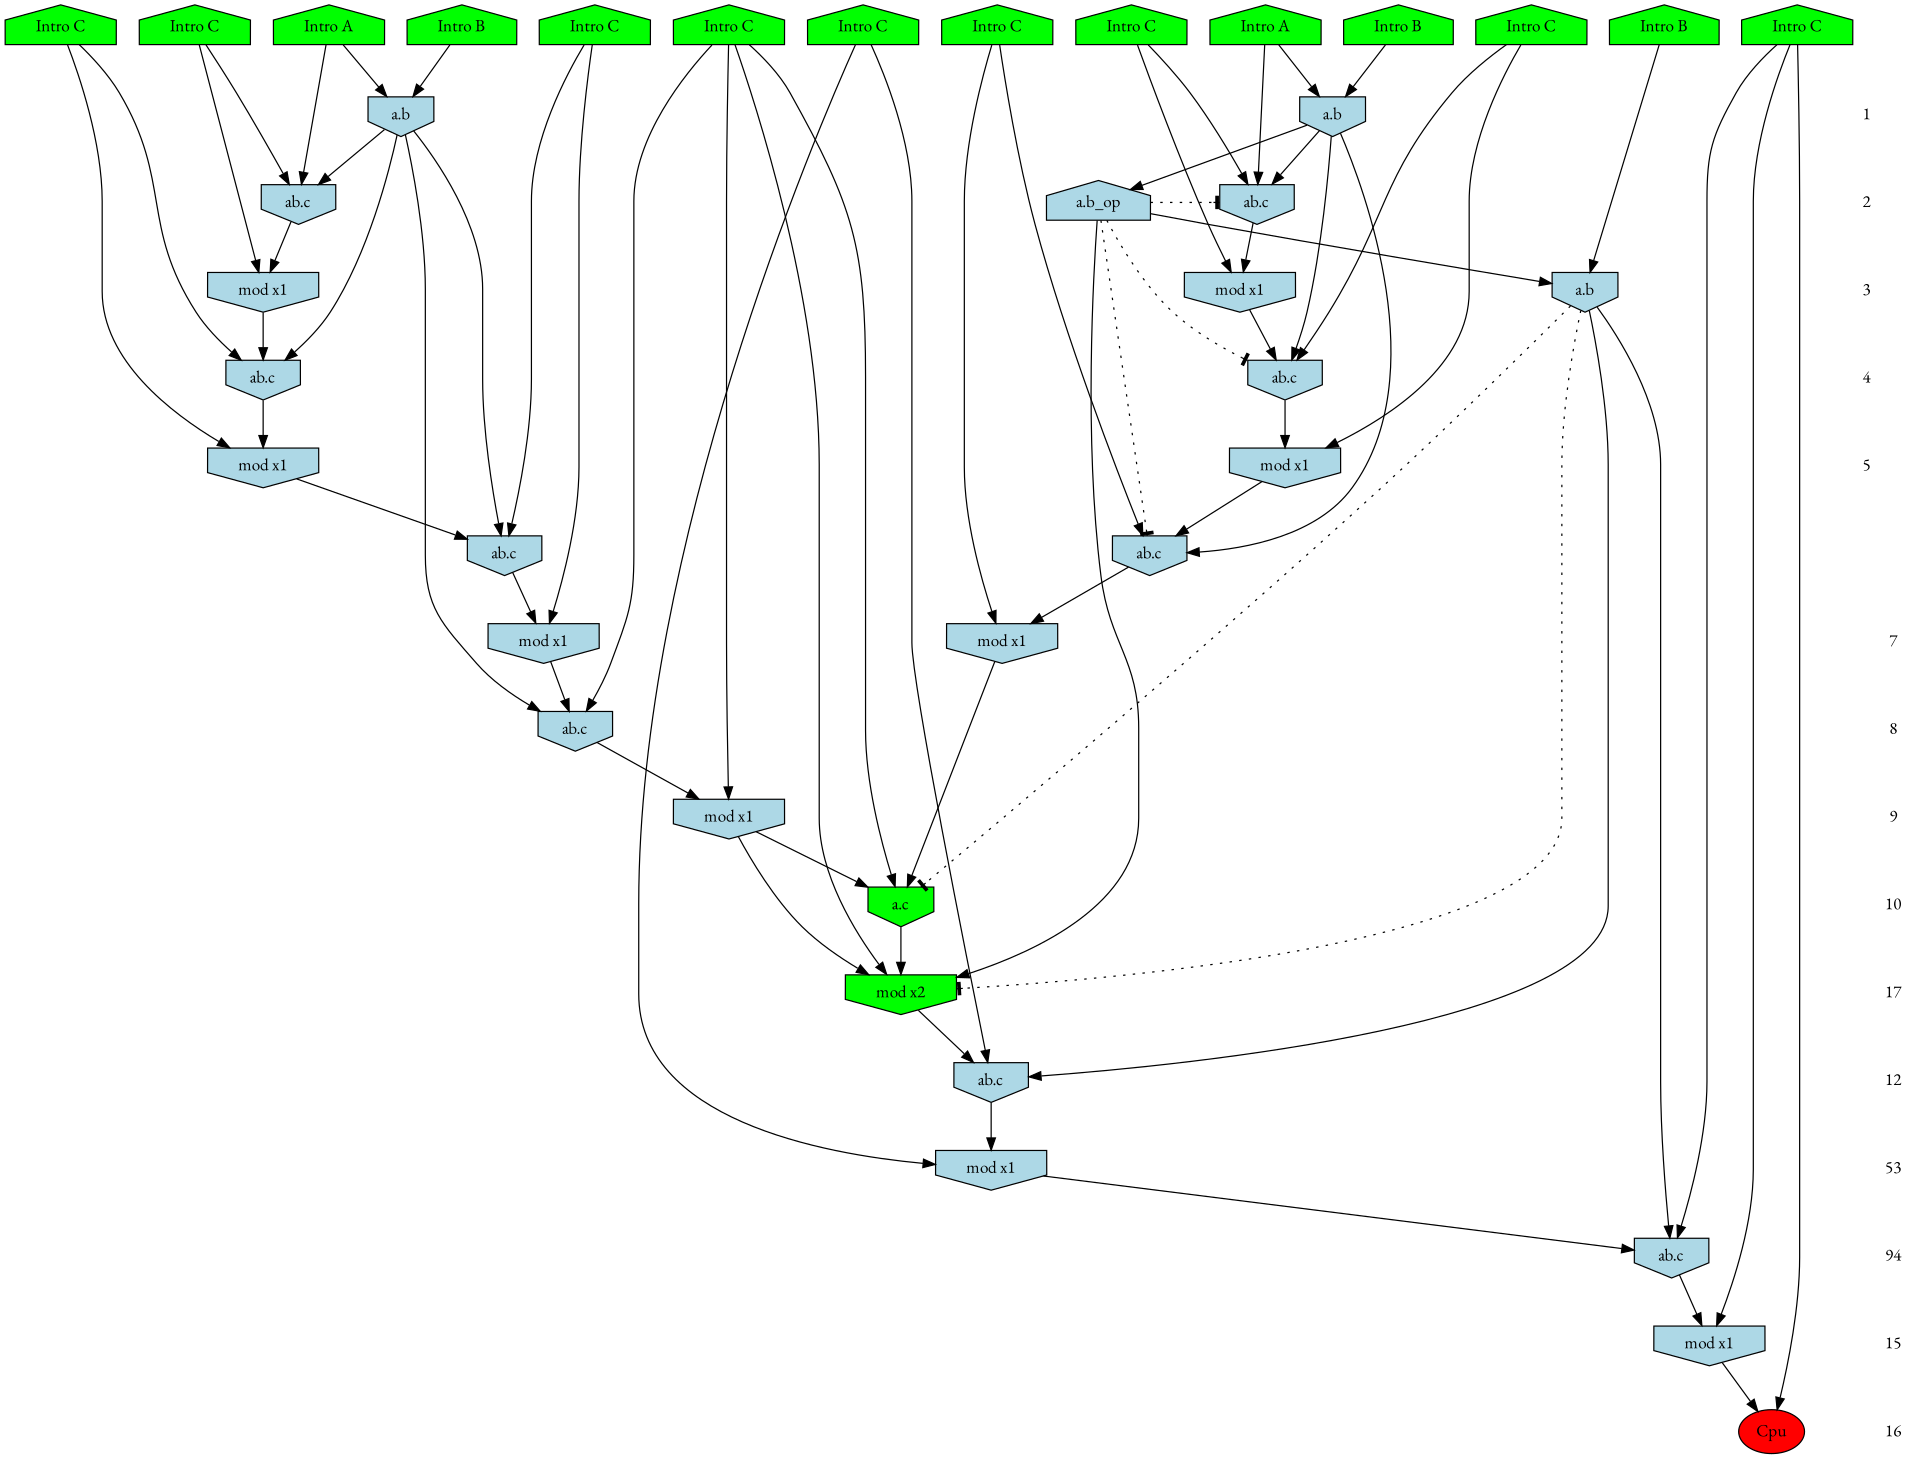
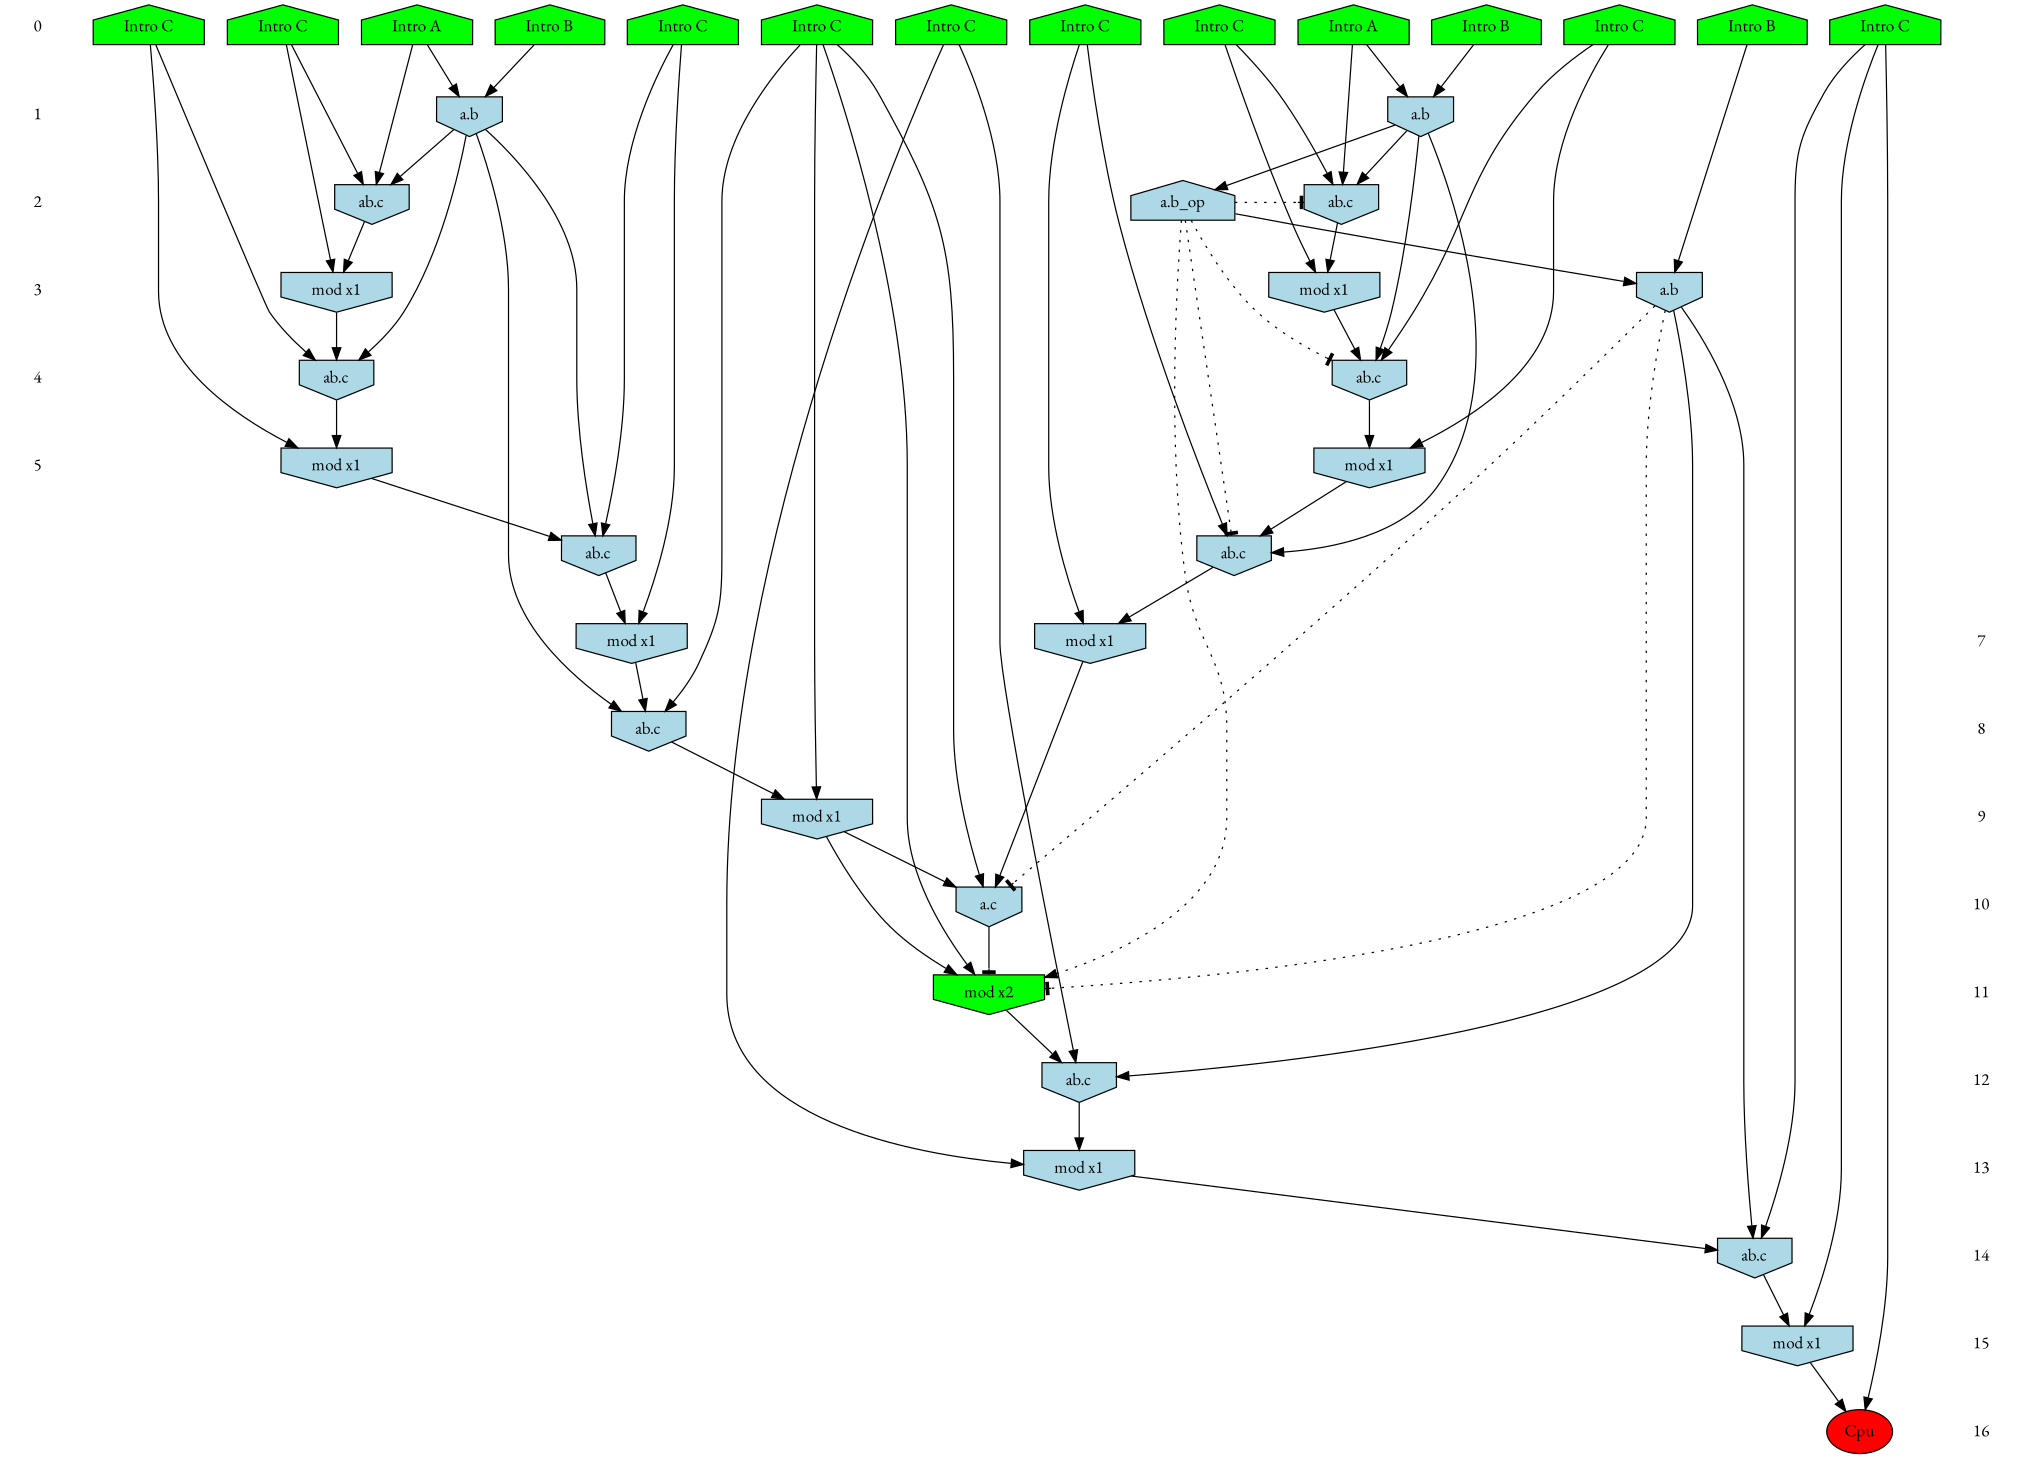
  digraph {
    fontname="EB Garamond"
    ranksep=.5
    node [fontname="EB Garamond" shape=invhouse fillcolor=lightblue style=filled]
    edge [fontname="EB Garamond"]
+   0 [shape=plaintext fillcolor="" style=""]
    n2 [fillcolor=green label="Intro A" shape=house]
    n3 [fillcolor=green label="Intro B" shape=house]
    n4 [fillcolor=green label="Intro B" shape=house]
    n5 [fillcolor=green label="Intro B" shape=house]
    n6 [fillcolor=green label="Intro A" shape=house]
    n7 [fillcolor=green label="Intro C" shape=house]
    n8 [fillcolor=green label="Intro C" shape=house]
    n9 [fillcolor=green label="Intro C" shape=house]
    n10 [fillcolor=green label="Intro C" shape=house]
    n11 [fillcolor=green label="Intro C" shape=house]
    n12 [fillcolor=green label="Intro C" shape=house]
    n13 [fillcolor=green label="Intro C" shape=house]
    n14 [fillcolor=green label="Intro C" shape=house]
    n15 [fillcolor=green label="Intro C" shape=house]
    1 [shape=plaintext fillcolor="" style=""]
    n17 [label="a.b"]
    n18 [label="a.b"]
    2 [shape=plaintext fillcolor="" style=""]
    n20 [label="ab.c"]
    n21 [label="ab.c"]
    n22 [label="a.b_op" shape=house]
    3 [shape=plaintext fillcolor="" style=""]
    n24 [label="mod x1"]
    n25 [label="mod x1"]
    n26 [label="a.b"]
    4 [shape=plaintext fillcolor="" style=""]
    n28 [label="ab.c"]
    n29 [label="ab.c"]
    5 [shape=plaintext fillcolor="" style=""]
    n31 [label="mod x1"]
    n32 [label="mod x1"]
    n33 [label="ab.c"]
    n34 [label="ab.c"]
    7 [shape=plaintext fillcolor="" style=""]
    n36 [label="mod x1"]
    n37 [label="mod x1"]
    8 [shape=plaintext fillcolor="" style=""]
    n39 [label="ab.c"]
    15 [shape=plaintext fillcolor="" style=""]
    n41 [label="mod x1"]
    9 [shape=plaintext fillcolor="" style=""]
    n43 [label="mod x1"]
    10 [shape=plaintext fillcolor="" style=""]
-   n45 [fillcolor=green label="a.c"]
-   11 [shape=plaintext label=17 fillcolor="" style=""]
+   n45 [label="a.c"]
+   11 [shape=plaintext fillcolor="" style=""]
    n47 [fillcolor=green label="mod x2"]
    12 [shape=plaintext fillcolor="" style=""]
    n49 [label="ab.c"]
-   13 [shape=plaintext label=53 fillcolor="" style=""]
+   13 [shape=plaintext fillcolor="" style=""]
    n51 [label="mod x1"]
-   14 [shape=plaintext label=94 fillcolor="" style=""]
+   14 [shape=plaintext fillcolor="" style=""]
    n53 [label="ab.c"]
    16 [shape=plaintext fillcolor="" style=""]
    n55 [fillcolor=red label=Cpu shape=""]
    subgraph sub_1 {
      rank=same
+     0
      n2
      n3
      n4
      n5
      n6
      n7
      n8
      n9
      n10
      n11
      n12
      n13
      n14
      n15
    }
    subgraph sub_2 {
      rank=same
      1
      n17
      n18
    }
    subgraph sub_3 {
      rank=same
      2
      n20
      n21
      n22
    }
    subgraph sub_4 {
      rank=same
      3
      n24
      n25
      n26
    }
    subgraph sub_5 {
      rank=same
      4
      n28
      n29
    }
    subgraph sub_6 {
      rank=same
      5
      n31
      n32
    }
    subgraph sub_7 {
      rank=same
      n33
      n34
    }
    subgraph sub_8 {
      rank=same
      7
      n36
      n37
    }
    subgraph sub_9 {
      rank=same
      8
      n39
    }
    subgraph sub_10 {
      rank=same
      15
      n41
    }
    subgraph sub_11 {
      rank=same
      9
      n43
    }
    subgraph sub_12 {
      rank=same
      10
      n45
    }
    subgraph sub_13 {
      rank=same
      11
      n47
    }
    subgraph sub_14 {
      rank=same
      12
      n49
    }
    subgraph sub_15 {
      rank=same
      13
      n51
    }
    subgraph sub_16 {
      rank=same
      14
      n53
    }
    subgraph sub_17 {
      rank=same
      16
      n55
    }
+   0 -> 1 [style=invis]
    n2 -> n18
    n2 -> n21
    n3 -> n18
    n4 -> n26
    n5 -> n17
    n6 -> n17
    n6 -> n20
    n7 -> n34
    n7 -> n37
    n8 -> n29
    n8 -> n32
    n9 -> n28
    n9 -> n31
    n10 -> n49
    n10 -> n51
    n11 -> n33
    n11 -> n36
    n12 -> n21
    n12 -> n24
    n13 -> n41
    n13 -> n53
    n13 -> n55
    n14 -> n20
    n14 -> n25
    n15 -> n39
    n15 -> n43
    n15 -> n45
    n15 -> n47
    1 -> 2 [style=invis]
    n17 -> n20
    n17 -> n29
    n17 -> n34
    n17 -> n39
    n18 -> n21
    n18 -> n22
    n18 -> n28
    n18 -> n33
    2 -> 3 [style=invis]
    n20 -> n25
    n21 -> n24
    n22 -> n21 [arrowhead=tee style=dotted]
    n22 -> n26
    n22 -> n28 [arrowhead=tee style=dotted]
    n22 -> n33 [arrowhead=tee style=dotted]
-   n22 -> n47
+   n22 -> n47 [style=dotted]
    3 -> 4 [style=invis]
    n24 -> n28
    n25 -> n29
    n26 -> n45 [arrowhead=tee style=dotted]
    n26 -> n47 [arrowhead=tee style=dotted]
    n26 -> n49
    n26 -> n53
    4 -> 5 [style=invis]
    n28 -> n31
    n29 -> n32
    n31 -> n33
    n32 -> n34
    n33 -> n36
    n34 -> n37
    7 -> 8 [style=invis]
    n36 -> n45
    n37 -> n39
    8 -> 9 [style=invis]
    n39 -> n43
    15 -> 16 [style=invis]
    n41 -> n55
    9 -> 10 [style=invis]
    n43 -> n45
    n43 -> n47
    10 -> 11 [style=invis]
-   n45 -> n47
+   n45 -> n47 [arrowhead=tee]
    11 -> 12 [style=invis]
    n47 -> n49
    12 -> 13 [style=invis]
    n49 -> n51
    13 -> 14 [style=invis]
    n51 -> n53
    14 -> 15 [style=invis]
    n53 -> n41
  }
